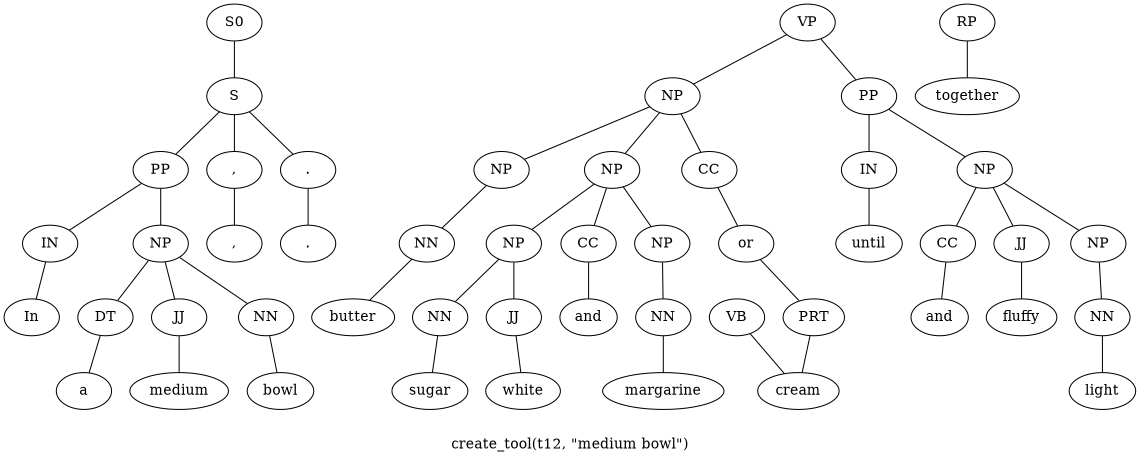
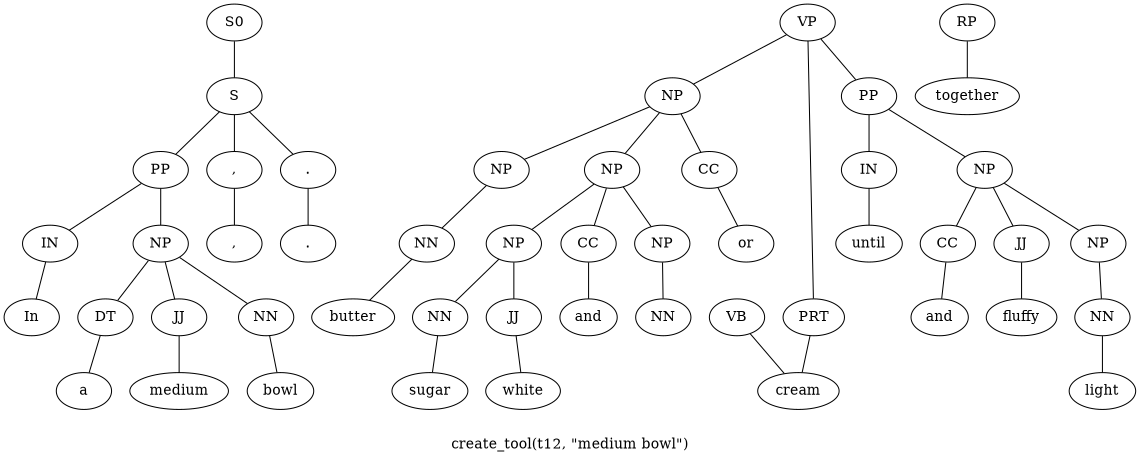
  graph {
    label="create_tool(t12, \"medium bowl\")"
    n1 [label=S0]
    n2 [label=S]
    n3 [label=PP]
    n4 [label=","]
    n5 [label="."]
    n6 [label=IN]
    n7 [label=NP]
    n8 [label=","]
    n9 [label=VP]
    n10 [label=PRT]
    n11 [label=NP]
    n12 [label=PP]
    n13 [label="."]
    n14 [label=In]
    n15 [label=DT]
    n16 [label=JJ]
    n17 [label=NN]
    n18 [label=a]
    n19 [label=medium]
    n20 [label=bowl]
    n21 [label=VB]
    n22 [label=cream]
    n23 [label=NP]
    n24 [label=CC]
    n25 [label=NP]
    n26 [label=IN]
    n27 [label=NP]
    n28 [label=RP]
    n29 [label=together]
    n30 [label=NN]
    n31 [label=or]
    n32 [label=NP]
    n33 [label=CC]
    n34 [label=NP]
    n35 [label=butter]
    n36 [label=NN]
    n37 [label=and]
    n38 [label=JJ]
    n39 [label=NN]
-   n40 [label=margarine]
    n41 [label=white]
    n42 [label=sugar]
    n43 [label=until]
    n44 [label=NP]
    n45 [label=CC]
    n46 [label=JJ]
    n47 [label=NN]
    n48 [label=and]
    n49 [label=fluffy]
    n50 [label=light]
    n1 -- n2
    n2 -- n3
    n2 -- n4
    n2 -- n5
    n3 -- n6
    n3 -- n7
    n4 -- n8
    n5 -- n13
    n6 -- n14
    n7 -- n15
    n7 -- n16
    n7 -- n17
-   n31 -- n10
+   n9 -- n10
    n9 -- n11
    n9 -- n12
    n10 -- n22
    n11 -- n23
    n11 -- n24
    n11 -- n25
    n12 -- n26
    n12 -- n27
    n15 -- n18
    n16 -- n19
    n17 -- n20
    n21 -- n22
    n23 -- n30
    n24 -- n31
    n25 -- n32
    n25 -- n33
    n25 -- n34
    n26 -- n43
    n27 -- n44
    n27 -- n45
    n27 -- n46
    n28 -- n29
    n30 -- n35
    n32 -- n36
    n33 -- n37
    n34 -- n38
    n34 -- n39
-   n36 -- n40
    n38 -- n41
    n39 -- n42
    n44 -- n47
    n45 -- n48
    n46 -- n49
    n47 -- n50
  }
